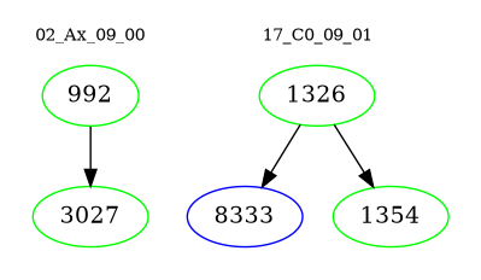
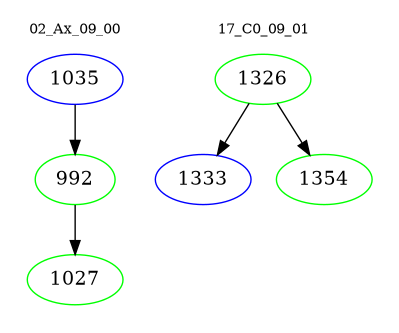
  digraph {
    node [color=green]
    edge [color=black]
+   n1 [color=blue label=1035]
    n2 [label=992]
-   n3 [label=3027]
-   n4 [color=blue label=8333]
+   n3 [label=1027]
+   n4 [color=blue label=1333]
    n5 [label=1326]
    n6 [label=1354]
    subgraph cluster_1 {
      color=white
      fontsize=10
      label="02_Ax_09_00"
+     n1
      n2
      n3
    }
    subgraph cluster_2 {
      color=white
      fontsize=10
      label="17_C0_09_01"
      n4
      n5
      n6
    }
+   n1 -> n2
    n2 -> n3
    n5 -> n4
    n5 -> n6
  }
